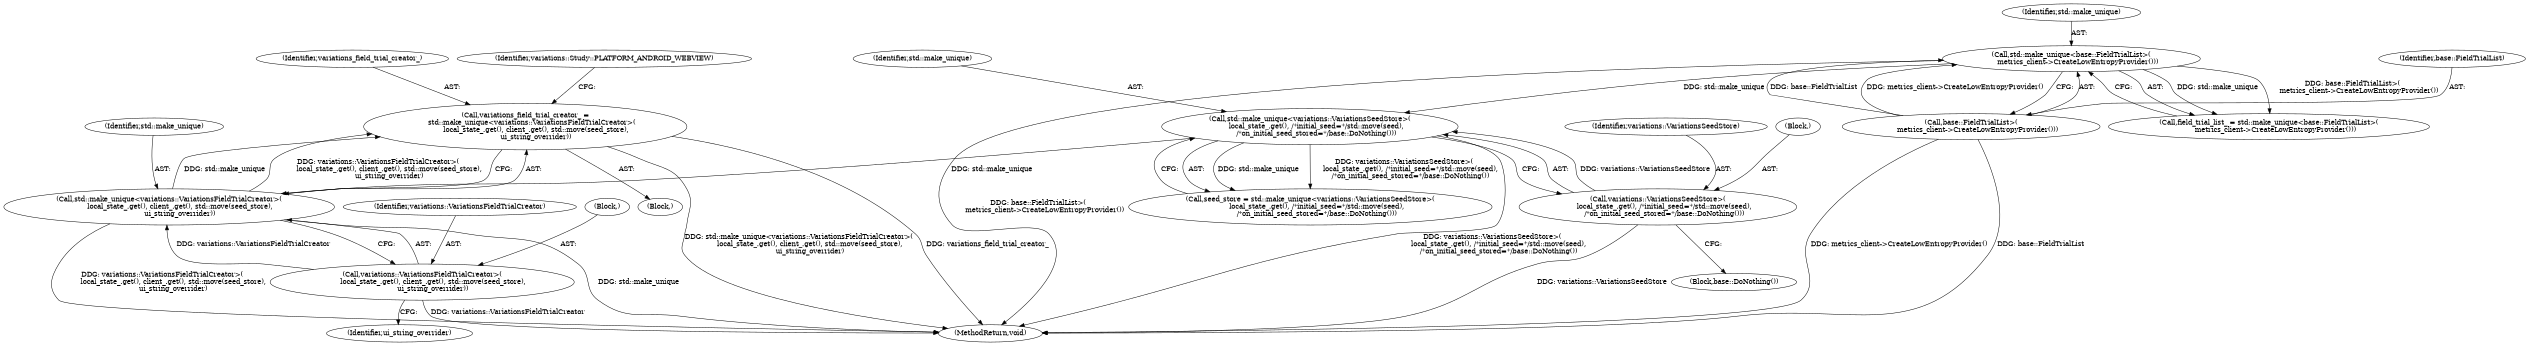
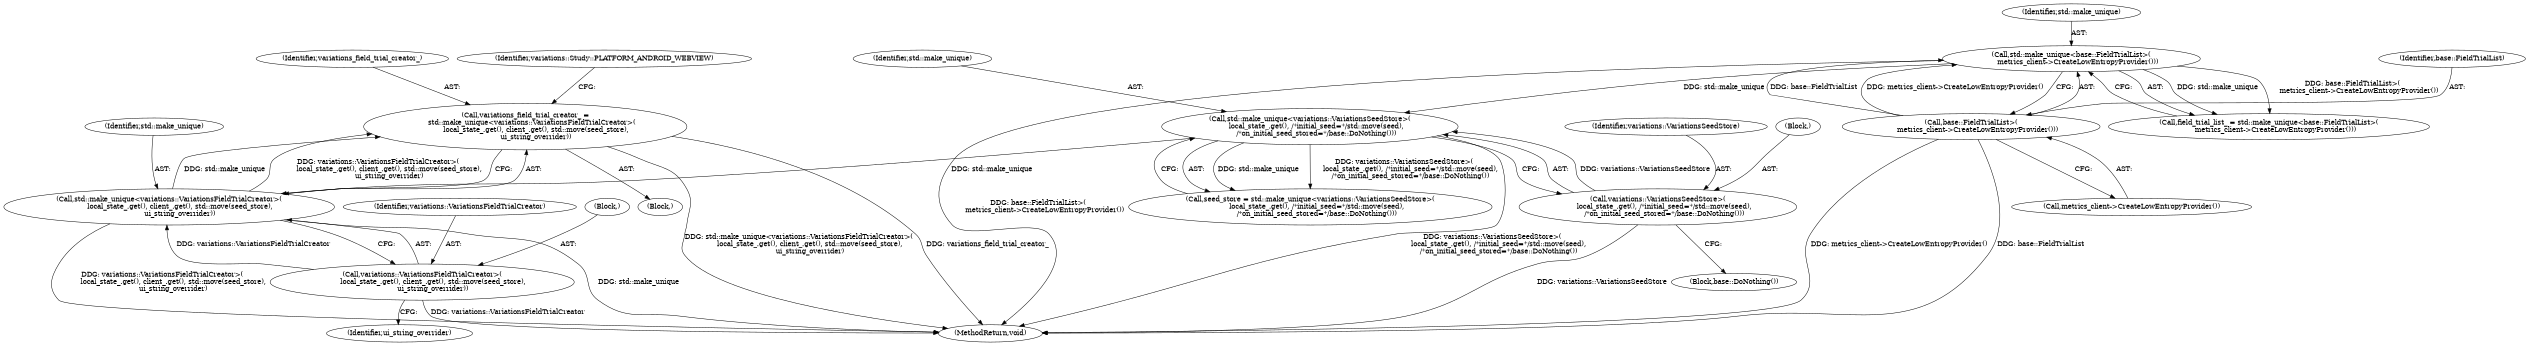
  digraph {
    n1 [label="(Call,variations_field_trial_creator_ =\n      std::make_unique<variations::VariationsFieldTrialCreator>(\n          local_state_.get(), client_.get(), std::move(seed_store),\n          ui_string_overrider))"]
    n2 [label="(Call,std::make_unique<variations::VariationsFieldTrialCreator>(\n          local_state_.get(), client_.get(), std::move(seed_store),\n          ui_string_overrider))"]
    n3 [label="(MethodReturn,void)"]
    n4 [label="(Block,)"]
    n5 [label="(Call,variations::VariationsFieldTrialCreator>(\n          local_state_.get(), client_.get(), std::move(seed_store),\n          ui_string_overrider))"]
    n6 [label="(Identifier,ui_string_overrider)"]
    n7 [label="(Call,std::make_unique<variations::VariationsSeedStore>(\n      local_state_.get(), /*initial_seed=*/std::move(seed),\n      /*on_initial_seed_stored=*/base::DoNothing()))"]
    n8 [label="(Call,variations::VariationsSeedStore>(\n      local_state_.get(), /*initial_seed=*/std::move(seed),\n      /*on_initial_seed_stored=*/base::DoNothing()))"]
    n9 [label="(Call,seed_store = std::make_unique<variations::VariationsSeedStore>(\n      local_state_.get(), /*initial_seed=*/std::move(seed),\n      /*on_initial_seed_stored=*/base::DoNothing()))"]
    n10 [label="(Block,base::DoNothing())"]
    n11 [label="(Call,std::make_unique<base::FieldTrialList>(\n      metrics_client->CreateLowEntropyProvider()))"]
    n12 [label="(Call,base::FieldTrialList>(\n      metrics_client->CreateLowEntropyProvider()))"]
    n13 [label="(Call,field_trial_list_ = std::make_unique<base::FieldTrialList>(\n      metrics_client->CreateLowEntropyProvider()))"]
+   n14 [label="(Call,metrics_client->CreateLowEntropyProvider())"]
    n15 [label="(Identifier,std::make_unique)"]
    n16 [label="(Identifier,base::FieldTrialList)"]
    n17 [label="(Block,)"]
    n18 [label="(Identifier,variations_field_trial_creator_)"]
    n19 [label="(Identifier,std::make_unique)"]
    n20 [label="(Identifier,variations::VariationsSeedStore)"]
    n21 [label="(Identifier,std::make_unique)"]
    n22 [label="(Identifier,variations::VariationsFieldTrialCreator)"]
    n23 [label="(Identifier,variations::Study::PLATFORM_ANDROID_WEBVIEW)"]
    n24 [label="(Block,)"]
    n1 -> n2 [label="CFG: "]
    n1 -> n3 [label="DDG: variations_field_trial_creator_"]
    n1 -> n3 [label="DDG: std::make_unique<variations::VariationsFieldTrialCreator>(\n          local_state_.get(), client_.get(), std::move(seed_store),\n          ui_string_overrider)"]
    n1 -> n4 [label="AST: "]
    n2 -> n1 [label="AST: "]
    n2 -> n1 [label="DDG: std::make_unique"]
    n2 -> n1 [label="DDG: variations::VariationsFieldTrialCreator>(\n          local_state_.get(), client_.get(), std::move(seed_store),\n          ui_string_overrider)"]
    n2 -> n3 [label="DDG: std::make_unique"]
    n2 -> n3 [label="DDG: variations::VariationsFieldTrialCreator>(\n          local_state_.get(), client_.get(), std::move(seed_store),\n          ui_string_overrider)"]
    n2 -> n5 [label="CFG: "]
    n5 -> n2 [label="AST: "]
    n5 -> n2 [label="DDG: variations::VariationsFieldTrialCreator"]
    n5 -> n3 [label="DDG: variations::VariationsFieldTrialCreator"]
    n5 -> n6 [label="CFG: "]
    n7 -> n2 [label="DDG: std::make_unique"]
    n7 -> n3 [label="DDG: variations::VariationsSeedStore>(\n      local_state_.get(), /*initial_seed=*/std::move(seed),\n      /*on_initial_seed_stored=*/base::DoNothing())"]
    n7 -> n8 [label="CFG: "]
    n7 -> n9 [label="AST: "]
    n7 -> n9 [label="DDG: std::make_unique"]
    n7 -> n9 [label="DDG: variations::VariationsSeedStore>(\n      local_state_.get(), /*initial_seed=*/std::move(seed),\n      /*on_initial_seed_stored=*/base::DoNothing())"]
    n8 -> n3 [label="DDG: variations::VariationsSeedStore"]
    n8 -> n7 [label="AST: "]
    n8 -> n7 [label="DDG: variations::VariationsSeedStore"]
    n8 -> n10 [label="CFG: "]
    n9 -> n7 [label="CFG: "]
    n11 -> n3 [label="DDG: base::FieldTrialList>(\n      metrics_client->CreateLowEntropyProvider())"]
    n11 -> n7 [label="DDG: std::make_unique"]
    n11 -> n12 [label="CFG: "]
    n11 -> n13 [label="AST: "]
    n11 -> n13 [label="DDG: std::make_unique"]
    n11 -> n13 [label="DDG: base::FieldTrialList>(\n      metrics_client->CreateLowEntropyProvider())"]
    n12 -> n3 [label="DDG: metrics_client->CreateLowEntropyProvider()"]
    n12 -> n3 [label="DDG: base::FieldTrialList"]
    n12 -> n11 [label="AST: "]
    n12 -> n11 [label="DDG: base::FieldTrialList"]
    n12 -> n11 [label="DDG: metrics_client->CreateLowEntropyProvider()"]
+   n12 -> n14 [label="CFG: "]
    n13 -> n11 [label="CFG: "]
+   n14 -> n12 [label="AST: "]
    n15 -> n7 [label="AST: "]
    n16 -> n12 [label="AST: "]
    n17 -> n8 [label="AST: "]
    n18 -> n1 [label="AST: "]
    n19 -> n11 [label="AST: "]
    n20 -> n8 [label="AST: "]
    n21 -> n2 [label="AST: "]
    n22 -> n5 [label="AST: "]
    n23 -> n1 [label="CFG: "]
    n24 -> n5 [label="AST: "]
  }
